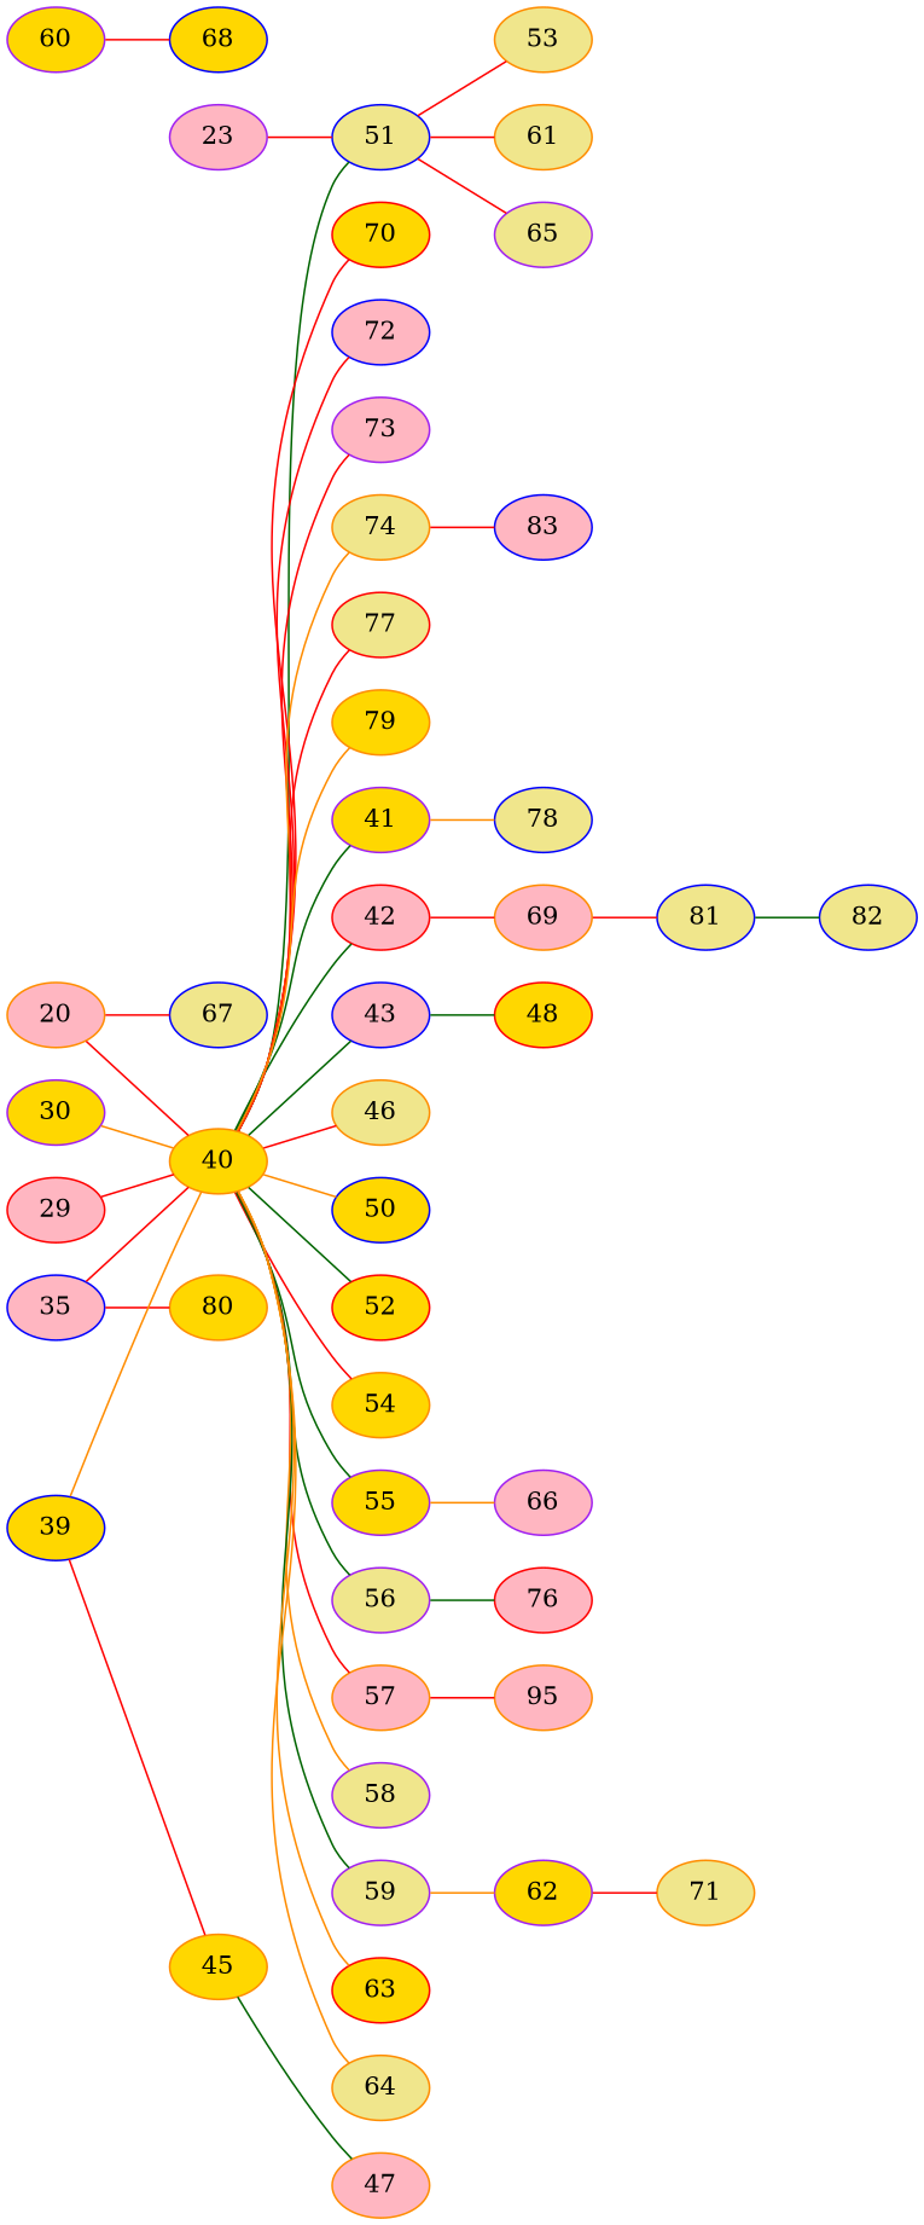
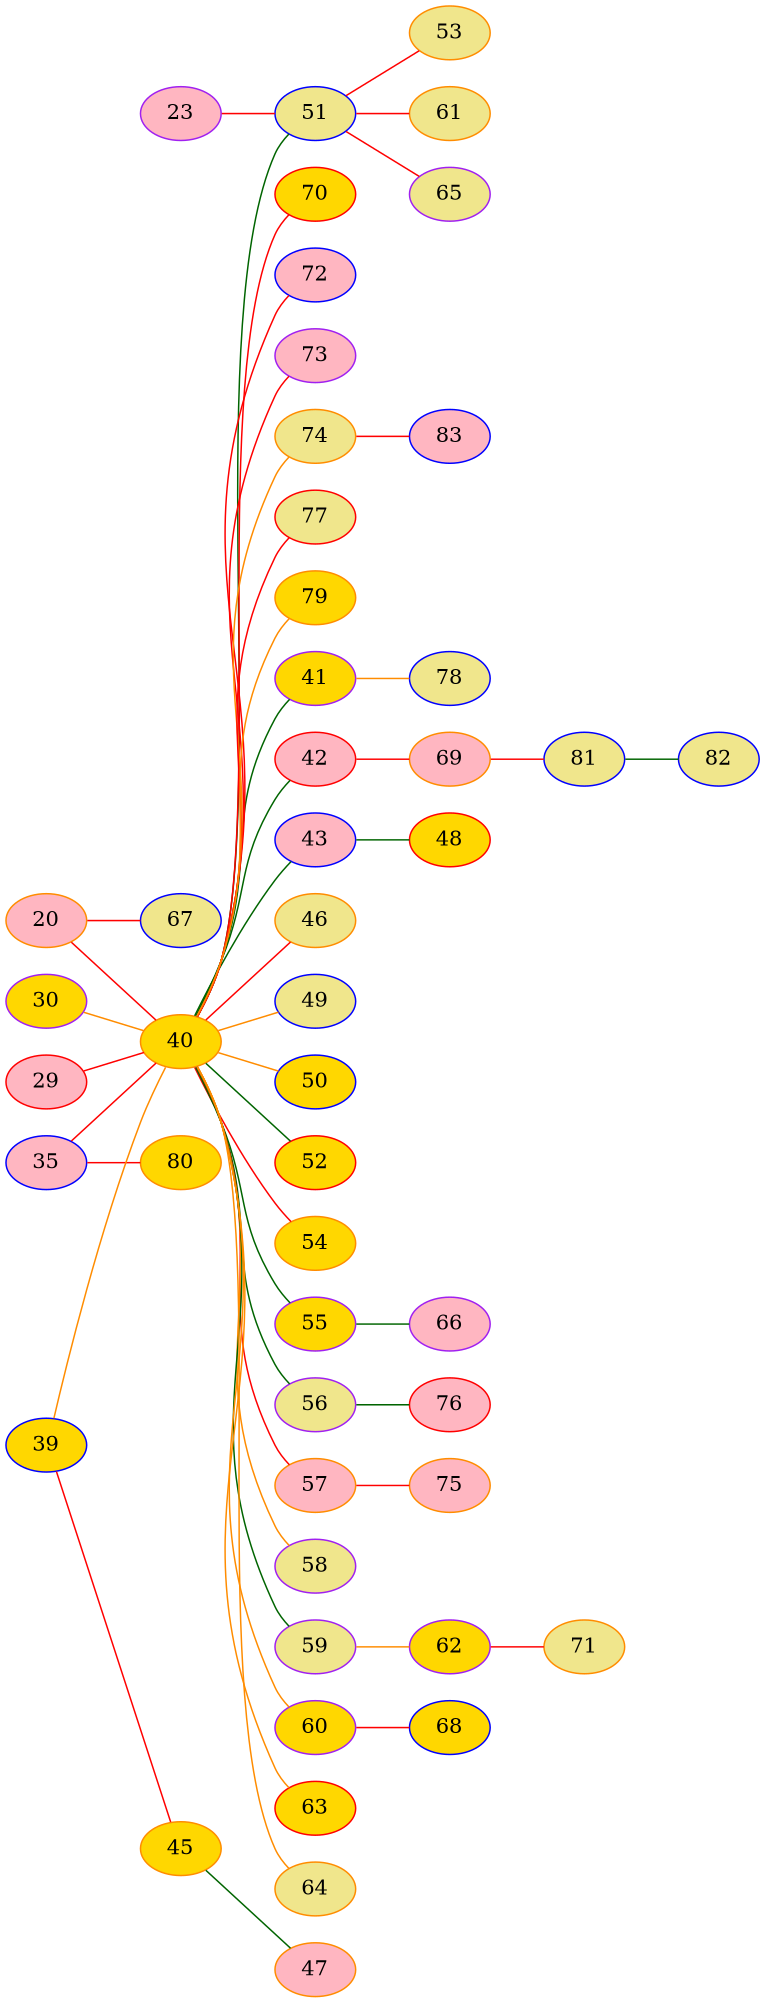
  graph {
    rankdir=LR
    node [color=darkorange fillcolor=gold style=filled]
    edge [color=red]
    40 [super="+28+37+17+15+34+16+25+18+26+22+36+38"]
    51 [color=blue fillcolor=khaki super="+33"]
    41 [color=purple]
    42 [color=red fillcolor=lightpink]
    43 [color=blue fillcolor=lightpink]
    46 [fillcolor=khaki]
+   49 [color=blue fillcolor=khaki]
    50 [color=blue]
    52 [color=red]
    54
    55 [color=purple]
    56 [color=purple fillcolor=khaki]
    57 [fillcolor=lightpink super="+32"]
    58 [color=purple fillcolor=khaki]
    59 [color=purple fillcolor=khaki]
    60 [color=purple super="+44"]
    63 [color=red]
    64 [fillcolor=khaki]
    70 [color=red]
    72 [color=blue fillcolor=lightpink]
    73 [color=purple fillcolor=lightpink]
    74 [fillcolor=khaki super="+19+31"]
    77 [color=red fillcolor=khaki]
    79
    20 [fillcolor=lightpink]
    67 [color=blue fillcolor=khaki]
    53 [fillcolor=khaki]
    61 [fillcolor=khaki]
    65 [color=purple fillcolor=khaki]
    23 [color=purple fillcolor=lightpink]
    29 [color=red fillcolor=lightpink]
    30 [color=purple]
    35 [color=blue fillcolor=lightpink]
    80
    39 [color=blue]
    45
    47 [fillcolor=lightpink]
    78 [color=blue fillcolor=khaki]
    69 [fillcolor=lightpink]
    48 [color=red]
    66 [color=purple fillcolor=lightpink]
    76 [color=red fillcolor=lightpink]
-   75 [fillcolor=lightpink label=95]
+   75 [fillcolor=lightpink]
    62 [color=purple]
    68 [color=blue]
    83 [color=blue fillcolor=lightpink]
    81 [color=blue fillcolor=khaki]
    71 [fillcolor=khaki]
    82 [color=blue fillcolor=khaki]
    40 -- 51 [color=darkgreen]
    40 -- 41 [color=darkgreen]
    40 -- 42 [color=darkgreen]
    40 -- 43 [color=darkgreen]
    40 -- 46
+   40 -- 49 [color=darkorange]
    40 -- 50 [color=darkorange]
    40 -- 52 [color=darkgreen]
    40 -- 54
    40 -- 55 [color=darkgreen]
    40 -- 56 [color=darkgreen]
    40 -- 57
    40 -- 58 [color=darkorange]
    40 -- 59 [color=darkgreen]
+   40 -- 60 [color=darkorange]
    40 -- 63 [color=darkorange]
    40 -- 64 [color=darkorange]
    40 -- 70
    40 -- 72
    40 -- 73
    40 -- 74 [color=darkorange]
    40 -- 77
    40 -- 79 [color=darkorange]
    51 -- 53
    51 -- 61
    51 -- 65
    41 -- 78 [color=darkorange]
    42 -- 69
    43 -- 48 [color=darkgreen]
-   55 -- 66 [color=darkorange]
+   55 -- 66 [color=darkgreen]
    56 -- 76 [color=darkgreen]
    57 -- 75
    59 -- 62 [color=darkorange]
    60 -- 68
    74 -- 83
    20 -- 40
    20 -- 67
    23 -- 51
    29 -- 40
    30 -- 40 [color=darkorange]
    35 -- 40
    35 -- 80
    39 -- 40 [color=darkorange]
    39 -- 45
    45 -- 47 [color=darkgreen]
    69 -- 81
    62 -- 71
    81 -- 82 [color=darkgreen]
  }
